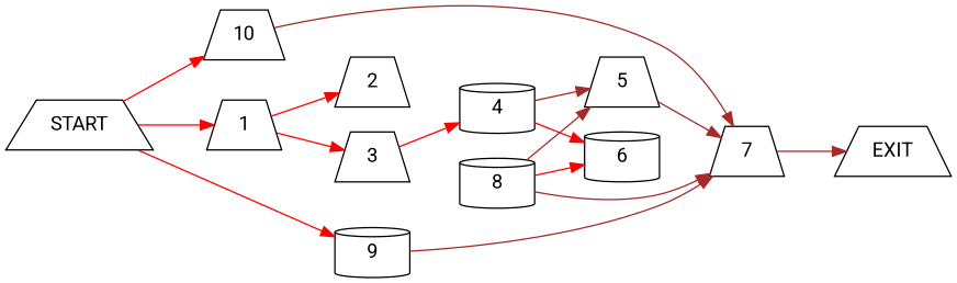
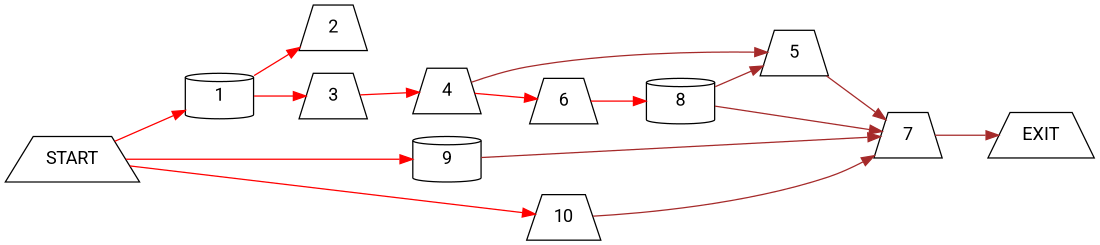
  digraph {
    fontname=Roboto
    rankdir=LR
    node [fontname=Roboto shape=trapezium]
    edge [color=red fontname=Roboto]
    n1 [label=START]
-   1
+   1 [shape=cylinder]
    9 [shape=cylinder]
    10
    2
    3
    7
    n8 [label=EXIT]
-   4 [shape=cylinder]
+   4
    5
-   6 [shape=cylinder]
+   6
    8 [shape=cylinder]
    n1 -> 1
    n1 -> 9
    n1 -> 10
    1 -> 2
    1 -> 3
    9 -> 7 [color=brown]
    10 -> 7 [color=brown]
    3 -> 4
    7 -> n8 [color=brown]
    4 -> 5 [color=brown]
    4 -> 6
    5 -> 7 [color=brown]
-   8 -> 6
+   6 -> 8
    8 -> 7 [color=brown]
    8 -> 5 [color=brown]
  }
